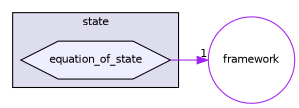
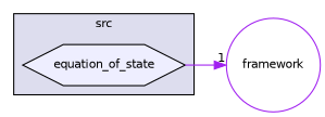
  digraph {
    compound=true
    rankdir=LR
    node [fontname=Helvetica fontsize=10]
    n1 [fillcolor="#eeeeff" label=equation_of_state pencolor=black shape=hexagon style=filled color=black]
    n2 [label=framework shape=circle color=purple]
    subgraph cluster_1 {
      bgcolor="#ddddee"
      fontname=Helvetica
      fontsize=10
-     label=state
+     label=src
      pencolor=black
      n1
    }
    n1 -> n2 [headlabel=1 labeldistance=1.5 labelfontname=Helvetica labelfontsize=10 color=purple]
  }
